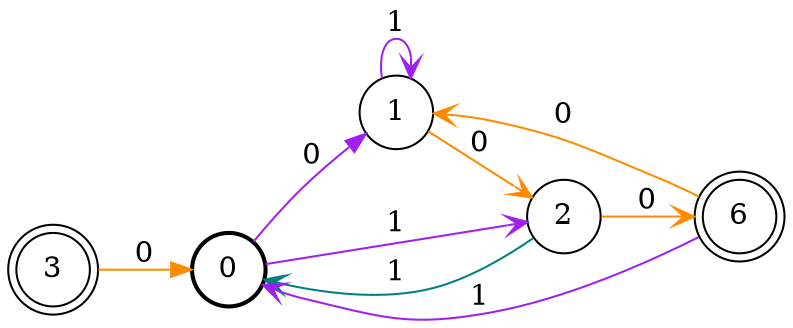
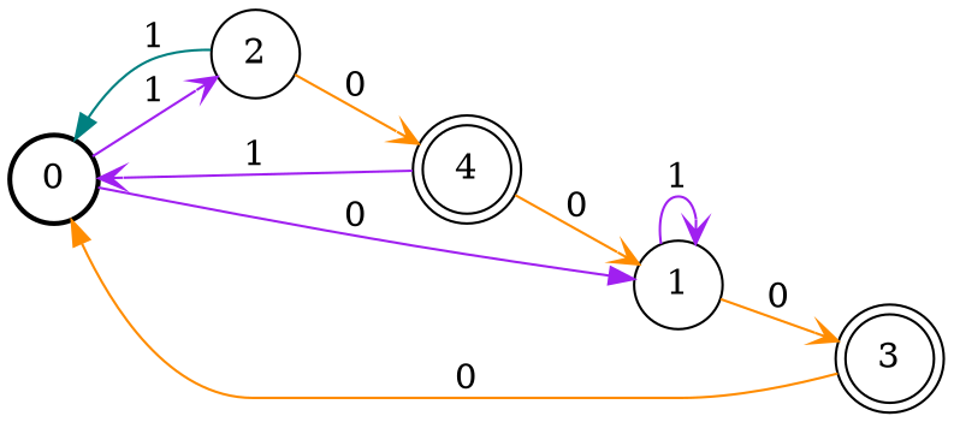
  digraph {
    rankdir=LR
    node [shape=circle]
    edge [arrowhead=vee color=purple]
    0 [style=bold]
    1
    2
    3 [peripheries=2]
-   4 [peripheries=2 label=6]
+   4 [peripheries=2]
    0 -> 1 [arrowhead=normal label=0]
    0 -> 2 [label=1]
    1 -> 1 [label=1]
-   1 -> 2 [color=darkorange label=0]
-   2 -> 0 [color=teal label=1]
+   1 -> 3 [color=darkorange label=0]
+   2 -> 0 [arrowhead=normal color=teal label=1]
    2 -> 4 [color=darkorange label=0]
    3 -> 0 [arrowhead=normal color=darkorange label=0]
    4 -> 0 [label=1]
    4 -> 1 [color=darkorange label=0]
  }
